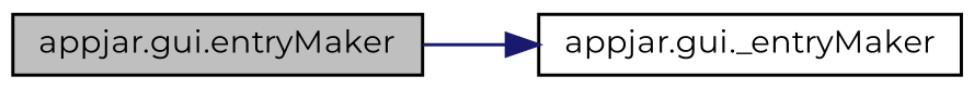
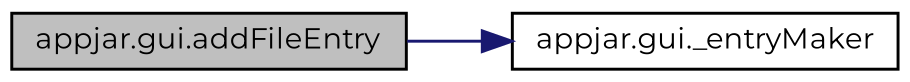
  digraph {
    rankdir=LR
    fontname=Montserrat
    node [color=black fontname=Montserrat fontsize=10 shape=record style=filled]
-   n1 [fillcolor=grey75 fontcolor=black height=0.2 label="appjar.gui.entryMaker" width=0.4]
+   n1 [fillcolor=grey75 fontcolor=black height=0.2 label="appjar.gui.addFileEntry" width=0.4]
    n2 [fillcolor=white height=0.2 label="appjar.gui._entryMaker" width=0.4]
    n1 -> n2 [color=midnightblue fontname=Montserrat fontsize=10 labelfontname=Helvetica labelfontsize=10 style=solid]
  }
